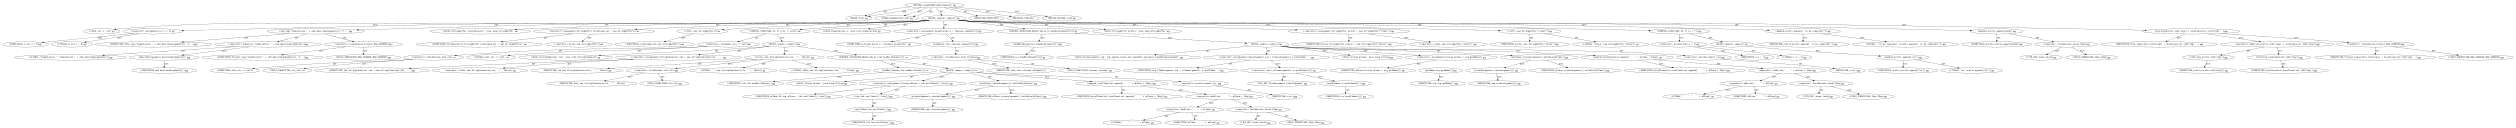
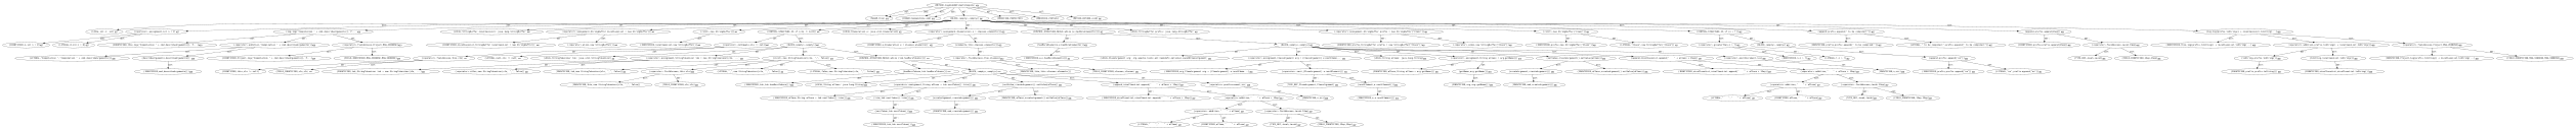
  digraph {
    fontname="Roboto Mono"
    node [fontname="Roboto Mono"]
    edge [fontname="Roboto Mono"]
    n1 [label=<(METHOD,logAndAddFilesToCompile)<SUB>436</SUB>>]
    n2 [label=<(PARAM,this)<SUB>436</SUB>>]
    n3 [label=<(PARAM,Commandline cmd)<SUB>436</SUB>>]
    n4 [label=<(BLOCK,&lt;empty&gt;,&lt;empty&gt;)<SUB>436</SUB>>]
    n5 [label=<(MODIFIER,PROTECTED)>]
    n6 [label=<(MODIFIER,VIRTUAL)>]
    n7 [label=<(METHOD_RETURN,void)<SUB>436</SUB>>]
    n8 [label=<(LOCAL,int n: int)<SUB>437</SUB>>]
    n9 [label=<(&lt;operator&gt;.assignment,int n = 0)<SUB>437</SUB>>]
    n10 [label=<(log,log(&quot;Compilation &quot; + cmd.describeArguments(), P...)<SUB>438</SUB>>]
    n11 [label=<(LOCAL,StringBuffer niceClassList: java.lang.StringBuffer)<SUB>441</SUB>>]
    n12 [label=<(&lt;operator&gt;.assignment,StringBuffer niceClassList = new StringBuffer())<SUB>441</SUB>>]
    n13 [label=<(&lt;init&gt;,new StringBuffer())<SUB>441</SUB>>]
    n14 [label=<(CONTROL_STRUCTURE,IF,if (cls != null))<SUB>442</SUB>>]
    n15 [label=<(LOCAL,Enumeration e: java.util.Enumeration)<SUB>452</SUB>>]
    n16 [label=<(&lt;operator&gt;.assignment,Enumeration e = classes.elements())<SUB>452</SUB>>]
    n17 [label=<(CONTROL_STRUCTURE,WHILE,while (e.hasMoreElements()))<SUB>453</SUB>>]
    n18 [label=<(LOCAL,StringBuffer prefix: java.lang.StringBuffer)<SUB>461</SUB>>]
    n19 [label=<(&lt;operator&gt;.assignment,StringBuffer prefix = new StringBuffer(&quot;Class&quot;))<SUB>461</SUB>>]
    n20 [label=<(&lt;init&gt;,new StringBuffer(&quot;Class&quot;))<SUB>461</SUB>>]
    n21 [label=<(CONTROL_STRUCTURE,IF,if (n &gt; 1))<SUB>462</SUB>>]
    n22 [label=<(append,prefix.append(&quot; to be compiled:&quot;))<SUB>465</SUB>>]
    n23 [label=<(append,prefix.append(lSep))<SUB>466</SUB>>]
    n24 [label=<(log,log(prefix.toString() + niceClassList.toString(...)<SUB>468</SUB>>]
    n25 [label=<(IDENTIFIER,n,int n = 0)<SUB>437</SUB>>]
    n26 [label=<(LITERAL,0,int n = 0)<SUB>437</SUB>>]
    n27 [label=<(IDENTIFIER,this,log(&quot;Compilation &quot; + cmd.describeArguments(), P...)<SUB>438</SUB>>]
    n28 [label=<(&lt;operator&gt;.addition,&quot;Compilation &quot; + cmd.describeArguments())<SUB>438</SUB>>]
    n29 [label=<(&lt;operator&gt;.fieldAccess,Project.MSG_VERBOSE)<SUB>439</SUB>>]
    n30 [label=<(IDENTIFIER,niceClassList,StringBuffer niceClassList = new StringBuffer())<SUB>441</SUB>>]
    n31 [label=<(&lt;operator&gt;.alloc,new StringBuffer())<SUB>441</SUB>>]
    n32 [label=<(IDENTIFIER,niceClassList,new StringBuffer())<SUB>441</SUB>>]
    n33 [label=<(&lt;operator&gt;.notEquals,cls != null)<SUB>442</SUB>>]
    n34 [label=<(BLOCK,&lt;empty&gt;,&lt;empty&gt;)<SUB>442</SUB>>]
    n35 [label=<(IDENTIFIER,e,Enumeration e = classes.elements())<SUB>452</SUB>>]
    n36 [label=<(elements,this.classes.elements())<SUB>452</SUB>>]
    n37 [label=<(hasMoreElements,e.hasMoreElements())<SUB>453</SUB>>]
    n38 [label=<(BLOCK,&lt;empty&gt;,&lt;empty&gt;)<SUB>453</SUB>>]
    n39 [label=<(IDENTIFIER,prefix,StringBuffer prefix = new StringBuffer(&quot;Class&quot;))<SUB>461</SUB>>]
    n40 [label=<(&lt;operator&gt;.alloc,new StringBuffer(&quot;Class&quot;))<SUB>461</SUB>>]
    n41 [label=<(IDENTIFIER,prefix,new StringBuffer(&quot;Class&quot;))<SUB>461</SUB>>]
    n42 [label=<(LITERAL,&quot;Class&quot;,new StringBuffer(&quot;Class&quot;))<SUB>461</SUB>>]
    n43 [label=<(&lt;operator&gt;.greaterThan,n &gt; 1)<SUB>462</SUB>>]
    n44 [label=<(BLOCK,&lt;empty&gt;,&lt;empty&gt;)<SUB>462</SUB>>]
    n45 [label=<(IDENTIFIER,prefix,prefix.append(&quot; to be compiled:&quot;))<SUB>465</SUB>>]
    n46 [label=<(LITERAL,&quot; to be compiled:&quot;,prefix.append(&quot; to be compiled:&quot;))<SUB>465</SUB>>]
    n47 [label=<(IDENTIFIER,prefix,prefix.append(lSep))<SUB>466</SUB>>]
    n48 [label=<(&lt;operator&gt;.fieldAccess,Javah.lSep)<SUB>466</SUB>>]
    n49 [label=<(IDENTIFIER,this,log(prefix.toString() + niceClassList.toString(...)<SUB>468</SUB>>]
    n50 [label=<(&lt;operator&gt;.addition,prefix.toString() + niceClassList.toString())<SUB>468</SUB>>]
    n51 [label=<(&lt;operator&gt;.fieldAccess,Project.MSG_VERBOSE)<SUB>468</SUB>>]
    n52 [label=<(LITERAL,&quot;Compilation &quot;,&quot;Compilation &quot; + cmd.describeArguments())<SUB>438</SUB>>]
    n53 [label=<(describeArguments,describeArguments())<SUB>438</SUB>>]
    n54 [label=<(IDENTIFIER,Project,log(&quot;Compilation &quot; + cmd.describeArguments(), P...)<SUB>439</SUB>>]
    n55 [label=<(FIELD_IDENTIFIER,MSG_VERBOSE,MSG_VERBOSE)<SUB>439</SUB>>]
    n56 [label=<(IDENTIFIER,cmd,describeArguments())<SUB>438</SUB>>]
    n57 [label=<(&lt;operator&gt;.fieldAccess,this.cls)<SUB>442</SUB>>]
    n58 [label=<(LITERAL,null,cls != null)<SUB>442</SUB>>]
    n59 [label=<(LOCAL,StringTokenizer tok: java.util.StringTokenizer)<SUB>443</SUB>>]
    n60 [label=<(&lt;operator&gt;.assignment,StringTokenizer tok = new StringTokenizer(cls, ...)<SUB>443</SUB>>]
    n61 [label=<(&lt;init&gt;,new StringTokenizer(cls, &quot;,&quot;, false))<SUB>443</SUB>>]
    n62 [label=<(CONTROL_STRUCTURE,WHILE,while (tok.hasMoreTokens()))<SUB>444</SUB>>]
    n63 [label=<(IDENTIFIER,this,cls != null)>]
    n64 [label=<(FIELD_IDENTIFIER,cls,cls)<SUB>442</SUB>>]
    n65 [label=<(IDENTIFIER,tok,StringTokenizer tok = new StringTokenizer(cls, ...)<SUB>443</SUB>>]
    n66 [label=<(&lt;operator&gt;.alloc,new StringTokenizer(cls, &quot;,&quot;, false))<SUB>443</SUB>>]
    n67 [label=<(IDENTIFIER,tok,new StringTokenizer(cls, &quot;,&quot;, false))<SUB>443</SUB>>]
    n68 [label=<(&lt;operator&gt;.fieldAccess,this.cls)<SUB>443</SUB>>]
    n69 [label=<(LITERAL,&quot;,&quot;,new StringTokenizer(cls, &quot;,&quot;, false))<SUB>443</SUB>>]
    n70 [label=<(LITERAL,false,new StringTokenizer(cls, &quot;,&quot;, false))<SUB>443</SUB>>]
    n71 [label=<(hasMoreTokens,tok.hasMoreTokens())<SUB>444</SUB>>]
    n72 [label=<(BLOCK,&lt;empty&gt;,&lt;empty&gt;)<SUB>444</SUB>>]
    n73 [label=<(IDENTIFIER,this,new StringTokenizer(cls, &quot;,&quot;, false))>]
    n74 [label=<(FIELD_IDENTIFIER,cls,cls)<SUB>443</SUB>>]
    n75 [label=<(IDENTIFIER,tok,tok.hasMoreTokens())<SUB>444</SUB>>]
    n76 [label=<(LOCAL,String aClass: java.lang.String)<SUB>445</SUB>>]
    n77 [label=<(&lt;operator&gt;.assignment,String aClass = tok.nextToken().trim())<SUB>445</SUB>>]
    n78 [label=<(setValue,createArgument().setValue(aClass))<SUB>446</SUB>>]
    n79 [label=<(append,niceClassList.append(&quot;    &quot; + aClass + lSep))<SUB>447</SUB>>]
    n80 [label=<(&lt;operator&gt;.postIncrement,n++)<SUB>448</SUB>>]
    n81 [label=<(IDENTIFIER,aClass,String aClass = tok.nextToken().trim())<SUB>445</SUB>>]
    n82 [label=<(trim,tok.nextToken().trim())<SUB>445</SUB>>]
    n83 [label=<(createArgument,createArgument())<SUB>446</SUB>>]
    n84 [label=<(IDENTIFIER,aClass,createArgument().setValue(aClass))<SUB>446</SUB>>]
    n85 [label=<(IDENTIFIER,niceClassList,niceClassList.append(&quot;    &quot; + aClass + lSep))<SUB>447</SUB>>]
    n86 [label=<(&lt;operator&gt;.addition,&quot;    &quot; + aClass + lSep)<SUB>447</SUB>>]
    n87 [label=<(IDENTIFIER,n,n++)<SUB>448</SUB>>]
    n88 [label=<(nextToken,tok.nextToken())<SUB>445</SUB>>]
    n89 [label=<(IDENTIFIER,tok,tok.nextToken())<SUB>445</SUB>>]
    n90 [label=<(IDENTIFIER,cmd,createArgument())<SUB>446</SUB>>]
    n91 [label=<(&lt;operator&gt;.addition,&quot;    &quot; + aClass)<SUB>447</SUB>>]
    n92 [label=<(&lt;operator&gt;.fieldAccess,Javah.lSep)<SUB>447</SUB>>]
    n93 [label=<(LITERAL,&quot;    &quot;,&quot;    &quot; + aClass)<SUB>447</SUB>>]
    n94 [label=<(IDENTIFIER,aClass,&quot;    &quot; + aClass)<SUB>447</SUB>>]
    n95 [label=<(TYPE_REF,Javah,Javah)<SUB>447</SUB>>]
    n96 [label=<(FIELD_IDENTIFIER,lSep,lSep)<SUB>447</SUB>>]
    n97 [label=<(&lt;operator&gt;.fieldAccess,this.classes)<SUB>452</SUB>>]
    n98 [label=<(IDENTIFIER,this,this.classes.elements())>]
    n99 [label=<(FIELD_IDENTIFIER,classes,classes)<SUB>452</SUB>>]
    n100 [label=<(IDENTIFIER,e,e.hasMoreElements())<SUB>453</SUB>>]
    n101 [label=<(LOCAL,ClassArgument arg: org.apache.tools.ant.taskdefs.optional.Javah$ClassArgument)<SUB>454</SUB>>]
    n102 [label=<(&lt;operator&gt;.assignment,ClassArgument arg = (ClassArgument) e.nextEleme...)<SUB>454</SUB>>]
    n103 [label=<(LOCAL,String aClass: java.lang.String)<SUB>455</SUB>>]
    n104 [label=<(&lt;operator&gt;.assignment,String aClass = arg.getName())<SUB>455</SUB>>]
    n105 [label=<(setValue,createArgument().setValue(aClass))<SUB>456</SUB>>]
    n106 [label=<(append,niceClassList.append(&quot;    &quot; + aClass + lSep))<SUB>457</SUB>>]
    n107 [label=<(&lt;operator&gt;.postIncrement,n++)<SUB>458</SUB>>]
    n108 [label=<(IDENTIFIER,arg,ClassArgument arg = (ClassArgument) e.nextEleme...)<SUB>454</SUB>>]
    n109 [label=<(&lt;operator&gt;.cast,(ClassArgument) e.nextElement())<SUB>254</SUB>>]
    n110 [label=<(IDENTIFIER,aClass,String aClass = arg.getName())<SUB>455</SUB>>]
    n111 [label=<(getName,arg.getName())<SUB>455</SUB>>]
    n112 [label=<(createArgument,createArgument())<SUB>456</SUB>>]
    n113 [label=<(IDENTIFIER,aClass,createArgument().setValue(aClass))<SUB>456</SUB>>]
    n114 [label=<(IDENTIFIER,niceClassList,niceClassList.append(&quot;    &quot; + aClass + lSep))<SUB>457</SUB>>]
    n115 [label=<(&lt;operator&gt;.addition,&quot;    &quot; + aClass + lSep)<SUB>457</SUB>>]
    n116 [label=<(IDENTIFIER,n,n++)<SUB>458</SUB>>]
    n117 [label=<(TYPE_REF,ClassArgument,ClassArgument)<SUB>454</SUB>>]
    n118 [label=<(nextElement,e.nextElement())<SUB>454</SUB>>]
    n119 [label=<(IDENTIFIER,e,e.nextElement())<SUB>454</SUB>>]
    n120 [label=<(IDENTIFIER,arg,arg.getName())<SUB>455</SUB>>]
    n121 [label=<(IDENTIFIER,cmd,createArgument())<SUB>456</SUB>>]
    n122 [label=<(&lt;operator&gt;.addition,&quot;    &quot; + aClass)<SUB>457</SUB>>]
    n123 [label=<(&lt;operator&gt;.fieldAccess,Javah.lSep)<SUB>457</SUB>>]
    n124 [label=<(LITERAL,&quot;    &quot;,&quot;    &quot; + aClass)<SUB>457</SUB>>]
    n125 [label=<(IDENTIFIER,aClass,&quot;    &quot; + aClass)<SUB>457</SUB>>]
    n126 [label=<(TYPE_REF,Javah,Javah)<SUB>457</SUB>>]
    n127 [label=<(FIELD_IDENTIFIER,lSep,lSep)<SUB>457</SUB>>]
    n128 [label=<(IDENTIFIER,n,n &gt; 1)<SUB>462</SUB>>]
    n129 [label=<(LITERAL,1,n &gt; 1)<SUB>462</SUB>>]
    n130 [label=<(append,prefix.append(&quot;es&quot;))<SUB>463</SUB>>]
    n131 [label=<(IDENTIFIER,prefix,prefix.append(&quot;es&quot;))<SUB>463</SUB>>]
    n132 [label=<(LITERAL,&quot;es&quot;,prefix.append(&quot;es&quot;))<SUB>463</SUB>>]
    n133 [label=<(TYPE_REF,Javah,Javah)<SUB>466</SUB>>]
    n134 [label=<(FIELD_IDENTIFIER,lSep,lSep)<SUB>466</SUB>>]
    n135 [label=<(toString,prefix.toString())<SUB>468</SUB>>]
    n136 [label=<(toString,niceClassList.toString())<SUB>468</SUB>>]
    n137 [label=<(IDENTIFIER,Project,log(prefix.toString() + niceClassList.toString(...)<SUB>468</SUB>>]
    n138 [label=<(FIELD_IDENTIFIER,MSG_VERBOSE,MSG_VERBOSE)<SUB>468</SUB>>]
    n139 [label=<(IDENTIFIER,prefix,prefix.toString())<SUB>468</SUB>>]
    n140 [label=<(IDENTIFIER,niceClassList,niceClassList.toString())<SUB>468</SUB>>]
    n1 -> n2 [label="AST: "]
    n1 -> n2 [label="DDG: "]
    n1 -> n3 [label="AST: "]
    n1 -> n3 [label="DDG: "]
    n1 -> n4 [label="AST: "]
    n1 -> n5 [label="AST: "]
    n1 -> n6 [label="AST: "]
    n1 -> n7 [label="AST: "]
    n4 -> n8 [label="AST: "]
    n4 -> n9 [label="AST: "]
    n4 -> n10 [label="AST: "]
    n4 -> n11 [label="AST: "]
    n4 -> n12 [label="AST: "]
    n4 -> n13 [label="AST: "]
    n4 -> n14 [label="AST: "]
    n4 -> n15 [label="AST: "]
    n4 -> n16 [label="AST: "]
    n4 -> n17 [label="AST: "]
    n4 -> n18 [label="AST: "]
    n4 -> n19 [label="AST: "]
    n4 -> n20 [label="AST: "]
    n4 -> n21 [label="AST: "]
    n4 -> n22 [label="AST: "]
    n4 -> n23 [label="AST: "]
    n4 -> n24 [label="AST: "]
    n9 -> n25 [label="DDG: "]
    n9 -> n26 [label="AST: "]
    n10 -> n27 [label="AST: "]
    n10 -> n28 [label="AST: "]
    n10 -> n29 [label="AST: "]
    n12 -> n30 [label="AST: "]
    n12 -> n31 [label="AST: "]
    n13 -> n32 [label="AST: "]
    n14 -> n33 [label="AST: "]
    n14 -> n34 [label="AST: "]
    n16 -> n35 [label="AST: "]
    n16 -> n36 [label="AST: "]
    n17 -> n37 [label="AST: "]
    n17 -> n38 [label="AST: "]
    n19 -> n39 [label="AST: "]
    n19 -> n40 [label="AST: "]
    n20 -> n41 [label="AST: "]
    n20 -> n42 [label="AST: "]
    n21 -> n43 [label="AST: "]
    n21 -> n44 [label="AST: "]
    n22 -> n45 [label="AST: "]
    n22 -> n46 [label="AST: "]
    n23 -> n47 [label="AST: "]
    n23 -> n48 [label="AST: "]
    n24 -> n49 [label="AST: "]
    n24 -> n50 [label="AST: "]
    n24 -> n51 [label="AST: "]
    n28 -> n52 [label="AST: "]
    n28 -> n53 [label="AST: "]
    n29 -> n54 [label="AST: "]
    n29 -> n55 [label="AST: "]
    n33 -> n57 [label="AST: "]
    n33 -> n58 [label="AST: "]
    n34 -> n59 [label="AST: "]
    n34 -> n60 [label="AST: "]
    n34 -> n61 [label="AST: "]
    n34 -> n62 [label="AST: "]
    n36 -> n97 [label="AST: "]
    n37 -> n100 [label="AST: "]
    n38 -> n101 [label="AST: "]
    n38 -> n102 [label="AST: "]
    n38 -> n103 [label="AST: "]
    n38 -> n104 [label="AST: "]
    n38 -> n105 [label="AST: "]
    n38 -> n106 [label="AST: "]
    n38 -> n107 [label="AST: "]
    n43 -> n128 [label="AST: "]
    n43 -> n129 [label="AST: "]
    n44 -> n130 [label="AST: "]
    n48 -> n133 [label="AST: "]
    n48 -> n134 [label="AST: "]
    n50 -> n135 [label="AST: "]
    n50 -> n136 [label="AST: "]
    n51 -> n137 [label="AST: "]
    n51 -> n138 [label="AST: "]
    n53 -> n56 [label="AST: "]
    n57 -> n63 [label="AST: "]
    n57 -> n64 [label="AST: "]
    n60 -> n65 [label="AST: "]
    n60 -> n66 [label="AST: "]
    n61 -> n67 [label="AST: "]
    n61 -> n68 [label="AST: "]
    n61 -> n69 [label="AST: "]
    n61 -> n70 [label="AST: "]
    n62 -> n71 [label="AST: "]
    n62 -> n72 [label="AST: "]
    n68 -> n73 [label="AST: "]
    n68 -> n74 [label="AST: "]
    n71 -> n75 [label="AST: "]
    n72 -> n76 [label="AST: "]
    n72 -> n77 [label="AST: "]
    n72 -> n78 [label="AST: "]
    n72 -> n79 [label="AST: "]
    n72 -> n80 [label="AST: "]
    n77 -> n81 [label="AST: "]
    n77 -> n82 [label="AST: "]
    n78 -> n83 [label="AST: "]
    n78 -> n84 [label="AST: "]
    n79 -> n85 [label="AST: "]
    n79 -> n86 [label="AST: "]
    n80 -> n87 [label="AST: "]
    n82 -> n88 [label="AST: "]
    n83 -> n90 [label="AST: "]
    n86 -> n91 [label="AST: "]
    n86 -> n92 [label="AST: "]
    n88 -> n89 [label="AST: "]
    n91 -> n93 [label="AST: "]
    n91 -> n94 [label="AST: "]
    n92 -> n95 [label="AST: "]
    n92 -> n96 [label="AST: "]
    n97 -> n98 [label="AST: "]
    n97 -> n99 [label="AST: "]
    n102 -> n108 [label="AST: "]
    n102 -> n109 [label="AST: "]
    n104 -> n110 [label="AST: "]
+   n104 -> n111 [label="AST: "]
    n105 -> n112 [label="AST: "]
    n105 -> n113 [label="AST: "]
    n106 -> n114 [label="AST: "]
    n106 -> n115 [label="AST: "]
    n107 -> n116 [label="AST: "]
    n109 -> n117 [label="AST: "]
    n109 -> n118 [label="AST: "]
    n111 -> n120 [label="AST: "]
    n112 -> n121 [label="AST: "]
    n115 -> n122 [label="AST: "]
    n115 -> n123 [label="AST: "]
    n118 -> n119 [label="AST: "]
    n122 -> n124 [label="AST: "]
    n122 -> n125 [label="AST: "]
    n123 -> n126 [label="AST: "]
    n123 -> n127 [label="AST: "]
    n130 -> n131 [label="AST: "]
    n130 -> n132 [label="AST: "]
    n135 -> n139 [label="AST: "]
    n136 -> n140 [label="AST: "]
  }
